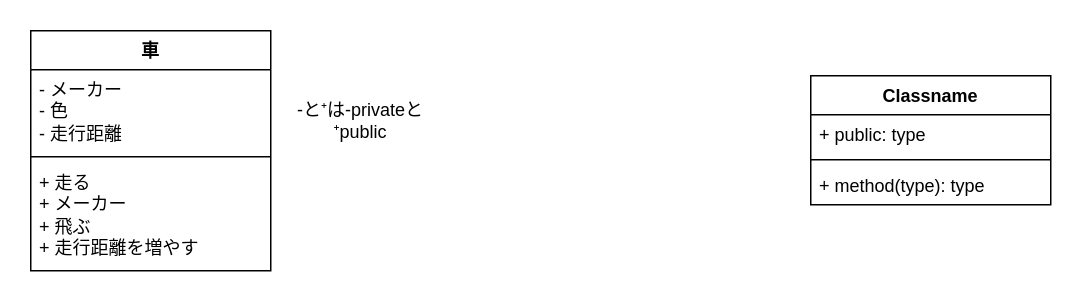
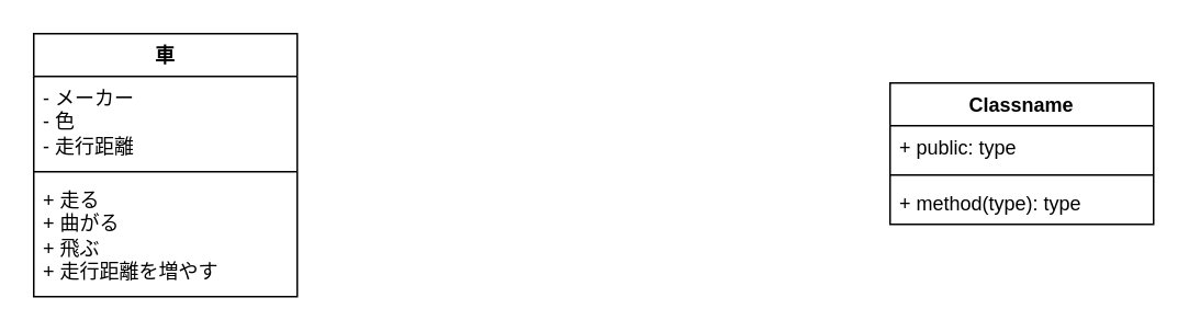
  <mxCell id="0" />
  <mxCell id="1" parent="0" />
  <mxCell id="2" value="車" style="swimlane;fontStyle=1;align=center;verticalAlign=top;childLayout=stackLayout;horizontal=1;startSize=26;horizontalStack=0;resizeParent=1;resizeParentMax=0;resizeLast=0;collapsible=1;marginBottom=0;whiteSpace=wrap;html=1;" vertex="1" parent="1"><mxGeometry x="20" y="20" width="160" height="160" as="geometry" /></mxCell>
  <mxCell id="3" value="- メーカー&lt;div&gt;- 色&lt;/div&gt;&lt;div&gt;- 走行距離&lt;/div&gt;" style="text;strokeColor=none;fillColor=none;align=left;verticalAlign=top;spacingLeft=4;spacingRight=4;overflow=hidden;rotatable=0;points=[[0,0.5],[1,0.5]];portConstraint=eastwest;whiteSpace=wrap;html=1;" vertex="1" parent="2"><mxGeometry y="26" width="160" height="54" as="geometry" /></mxCell>
  <mxCell id="4" value="" style="line;strokeWidth=1;fillColor=none;align=left;verticalAlign=middle;spacingTop=-1;spacingLeft=3;spacingRight=3;rotatable=0;labelPosition=right;points=[];portConstraint=eastwest;strokeColor=inherit;" vertex="1" parent="2"><mxGeometry y="80" width="160" height="8" as="geometry" /></mxCell>
- <mxCell id="5" value="+ 走る&lt;div&gt;+ メーカー&lt;/div&gt;&lt;div&gt;+ 飛ぶ&lt;/div&gt;&lt;div&gt;+ 走行距離を増やす&lt;/div&gt;" style="text;strokeColor=none;fillColor=none;align=left;verticalAlign=top;spacingLeft=4;spacingRight=4;overflow=hidden;rotatable=0;points=[[0,0.5],[1,0.5]];portConstraint=eastwest;whiteSpace=wrap;html=1;" vertex="1" parent="2"><mxGeometry y="88" width="160" height="72" as="geometry" /></mxCell>
+ <mxCell id="5" value="+ 走る&lt;div&gt;+ 曲がる&lt;/div&gt;&lt;div&gt;+ 飛ぶ&lt;/div&gt;&lt;div&gt;+ 走行距離を増やす&lt;/div&gt;" style="text;strokeColor=none;fillColor=none;align=left;verticalAlign=top;spacingLeft=4;spacingRight=4;overflow=hidden;rotatable=0;points=[[0,0.5],[1,0.5]];portConstraint=eastwest;whiteSpace=wrap;html=1;" vertex="1" parent="2"><mxGeometry y="88" width="160" height="72" as="geometry" /></mxCell>
  <mxCell id="6" value="Classname" style="swimlane;fontStyle=1;align=center;verticalAlign=top;childLayout=stackLayout;horizontal=1;startSize=26;horizontalStack=0;resizeParent=1;resizeParentMax=0;resizeLast=0;collapsible=1;marginBottom=0;whiteSpace=wrap;html=1;" vertex="1" parent="1"><mxGeometry x="540" y="50" width="160" height="86" as="geometry" /></mxCell>
  <mxCell id="7" value="+ public: type" style="text;strokeColor=none;fillColor=none;align=left;verticalAlign=top;spacingLeft=4;spacingRight=4;overflow=hidden;rotatable=0;points=[[0,0.5],[1,0.5]];portConstraint=eastwest;whiteSpace=wrap;html=1;" vertex="1" parent="6"><mxGeometry y="26" width="160" height="26" as="geometry" /></mxCell>
  <mxCell id="8" value="" style="line;strokeWidth=1;fillColor=none;align=left;verticalAlign=middle;spacingTop=-1;spacingLeft=3;spacingRight=3;rotatable=0;labelPosition=right;points=[];portConstraint=eastwest;strokeColor=inherit;" vertex="1" parent="6"><mxGeometry y="52" width="160" height="8" as="geometry" /></mxCell>
  <mxCell id="9" value="+ method(type): type" style="text;strokeColor=none;fillColor=none;align=left;verticalAlign=top;spacingLeft=4;spacingRight=4;overflow=hidden;rotatable=0;points=[[0,0.5],[1,0.5]];portConstraint=eastwest;whiteSpace=wrap;html=1;" vertex="1" parent="6"><mxGeometry y="60" width="160" height="26" as="geometry" /></mxCell>
- <mxCell id="10" value="-と⁺は-privateと⁺public" style="rounded=0;whiteSpace=wrap;html=1;fillColor=none;strokeColor=none;" vertex="1" parent="1"><mxGeometry x="180" y="50" width="120" height="60" as="geometry" /></mxCell>
